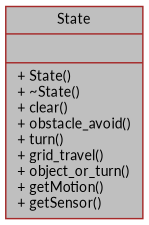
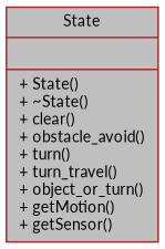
  digraph {
    fontname=Lato
-   n1 [color=brown fillcolor=grey75 fontcolor=black fontname=Lato fontsize=10 height=0.2 label="{State\n||+ State()\l+ ~State()\l+ clear()\l+ obstacle_avoid()\l+ turn()\l+ grid_travel()\l+ object_or_turn()\l+ getMotion()\l+ getSensor()\l}" shape=record style=filled width=0.4]
+   n1 [color=brown fillcolor=grey75 fontcolor=black fontname=Lato fontsize=10 height=0.2 label="{State\n||+ State()\l+ ~State()\l+ clear()\l+ obstacle_avoid()\l+ turn()\l+ turn_travel()\l+ object_or_turn()\l+ getMotion()\l+ getSensor()\l}" shape=record style=filled width=0.4]
  }
